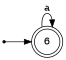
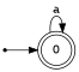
  digraph {
    rankdir=LR
-   0 [shape=doublecircle label=6]
+   0 [shape=doublecircle]
    q [shape=point]
    0 -> 0 [label=a]
    q -> 0
  }
